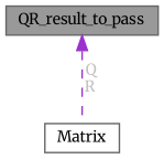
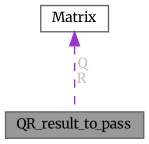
  digraph {
    fontname=Merriweather
    node [color=gray40 fontname=Merriweather fontsize=10 shape=box style=filled]
    n1 [fillcolor=grey60 fontcolor=black height=0.2 label=QR_result_to_pass width=0.4]
    n2 [fillcolor=white height=0.2 label=Matrix width=0.4]
-   n1 -> n2 [color=darkorchid3 dir=back fontcolor=grey fontname=Merriweather fontsize=10 label=" Q\nR" labelfontname=Helvetica labelfontsize=10 style=dashed]
+   n2 -> n1 [color=darkorchid3 dir=back fontcolor=grey fontname=Merriweather fontsize=10 label=" Q\nR" labelfontname=Helvetica labelfontsize=10 style=dashed]
  }
